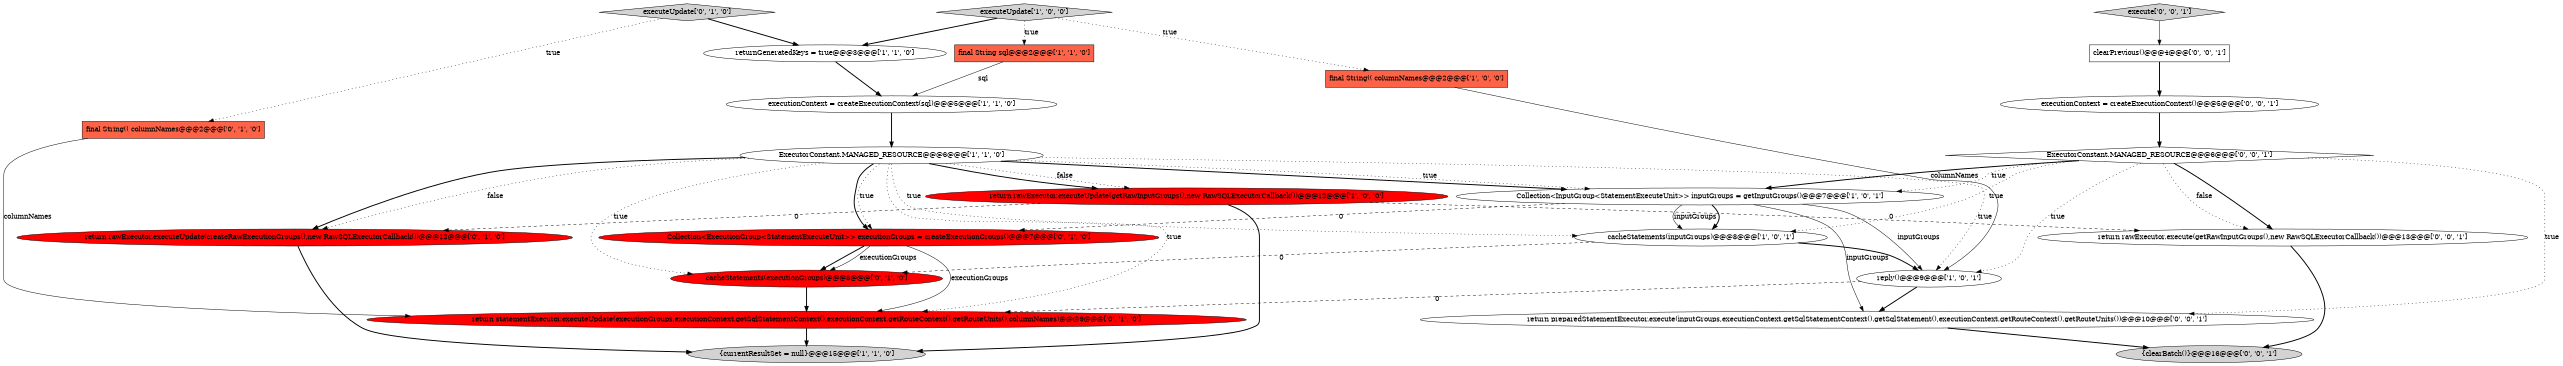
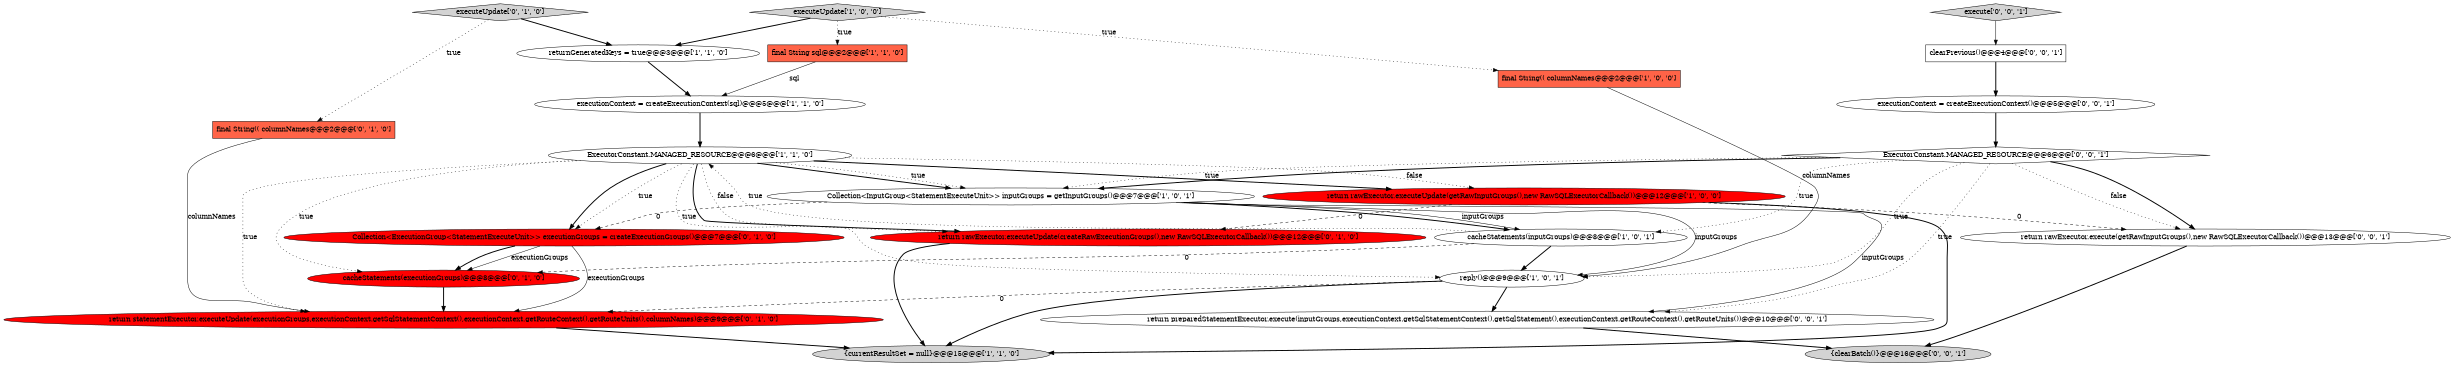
  digraph {
    node [fillcolor=white shape=ellipse style=filled]
    edge [style=bold]
    n1 [fillcolor=red label="return statementExecutor.executeUpdate(executionGroups,executionContext.getSqlStatementContext(),executionContext.getRouteContext().getRouteUnits(),columnNames)@@@9@@@['0', '1', '0']"]
    n2 [fillcolor=lightgray label="{currentResultSet = null}@@@15@@@['1', '1', '0']"]
    n3 [fillcolor=lightgray label="execute['0', '0', '1']" shape=diamond]
    n4 [label="clearPrevious()@@@4@@@['0', '0', '1']" shape=box]
    n5 [label="executionContext = createExecutionContext()@@@5@@@['0', '0', '1']"]
    n6 [fillcolor=red label="return rawExecutor.executeUpdate(createRawExecutionGroups(),new RawSQLExecutorCallback())@@@12@@@['0', '1', '0']"]
    n7 [label="return preparedStatementExecutor.execute(inputGroups,executionContext.getSqlStatementContext().getSqlStatement(),executionContext.getRouteContext().getRouteUnits())@@@10@@@['0', '0', '1']"]
    n8 [fillcolor=lightgray label="{clearBatch()}@@@16@@@['0', '0', '1']"]
    n9 [label="ExecutorConstant.MANAGED_RESOURCE@@@6@@@['1', '1', '0']"]
    n10 [label="cacheStatements(inputGroups)@@@8@@@['1', '0', '1']"]
    n11 [fillcolor=red label="cacheStatements(executionGroups)@@@8@@@['0', '1', '0']"]
    n12 [fillcolor=red label="Collection<ExecutionGroup<StatementExecuteUnit>> executionGroups = createExecutionGroups()@@@7@@@['0', '1', '0']"]
    n13 [label="reply()@@@9@@@['1', '0', '1']"]
    n14 [fillcolor=red label="return rawExecutor.executeUpdate(getRawInputGroups(),new RawSQLExecutorCallback())@@@12@@@['1', '0', '0']"]
    n15 [label="Collection<InputGroup<StatementExecuteUnit>> inputGroups = getInputGroups()@@@7@@@['1', '0', '1']"]
    n16 [label="return rawExecutor.execute(getRawInputGroups(),new RawSQLExecutorCallback())@@@13@@@['0', '0', '1']"]
    n17 [fillcolor=lightgray label="executeUpdate['0', '1', '0']" shape=diamond]
    n18 [fillcolor=tomato label="final String(( columnNames@@@2@@@['0', '1', '0']" shape=box]
    n19 [label="returnGeneratedKeys = true@@@3@@@['1', '1', '0']"]
    n20 [fillcolor=tomato label="final String sql@@@2@@@['1', '1', '0']" shape=box]
    n21 [label="executionContext = createExecutionContext(sql)@@@5@@@['1', '1', '0']"]
    n22 [fillcolor=lightgray label="executeUpdate['1', '0', '0']" shape=diamond]
    n23 [fillcolor=tomato label="final String(( columnNames@@@2@@@['1', '0', '0']" shape=box]
    n24 [label="ExecutorConstant.MANAGED_RESOURCE@@@6@@@['0', '0', '1']" shape=diamond]
    n1 -> n2
    n3 -> n4 [style=solid]
    n4 -> n5
    n5 -> n24
    n6 -> n2
    n7 -> n8
    n9 -> n1 [label=true style=dotted]
    n9 -> n6
    n9 -> n6 [label=false style=dotted]
-   n9 -> n10 [label=true style=dotted]
+   n10 -> n9 [label=true style=dotted]
    n9 -> n11 [label=true style=dotted]
    n9 -> n12 [label=true style=dotted]
    n9 -> n12
    n9 -> n13 [label=true style=dotted]
    n9 -> n14 [label=false style=dotted]
    n9 -> n14
    n9 -> n15
    n9 -> n15 [label=true style=dotted]
    n10 -> n11 [label=0 style=dashed]
    n10 -> n13
    n11 -> n1
    n12 -> n1 [label=executionGroups style=solid]
    n12 -> n11
    n12 -> n11 [label=executionGroups style=solid]
    n13 -> n1 [label=0 style=dashed]
+   n13 -> n2
    n13 -> n7
    n14 -> n2
    n14 -> n6 [label=0 style=dashed]
    n14 -> n16 [label=0 style=dashed]
    n15 -> n7 [label=inputGroups style=solid]
    n15 -> n10
    n15 -> n10 [label=inputGroups style=solid]
    n15 -> n12 [label=0 style=dashed]
    n15 -> n13 [label=inputGroups style=solid]
    n16 -> n8
    n17 -> n18 [label=true style=dotted]
    n17 -> n19
    n18 -> n1 [label=columnNames style=solid]
    n19 -> n21
    n20 -> n21 [label=sql style=solid]
    n21 -> n9
    n22 -> n19
    n22 -> n20 [label=true style=dotted]
    n22 -> n23 [label=true style=dotted]
    n23 -> n13 [label=columnNames style=solid]
    n24 -> n7 [label=true style=dotted]
    n24 -> n10 [label=true style=dotted]
    n24 -> n13 [label=true style=dotted]
    n24 -> n15
    n24 -> n15 [label=true style=dotted]
    n24 -> n16
    n24 -> n16 [label=false style=dotted]
  }
